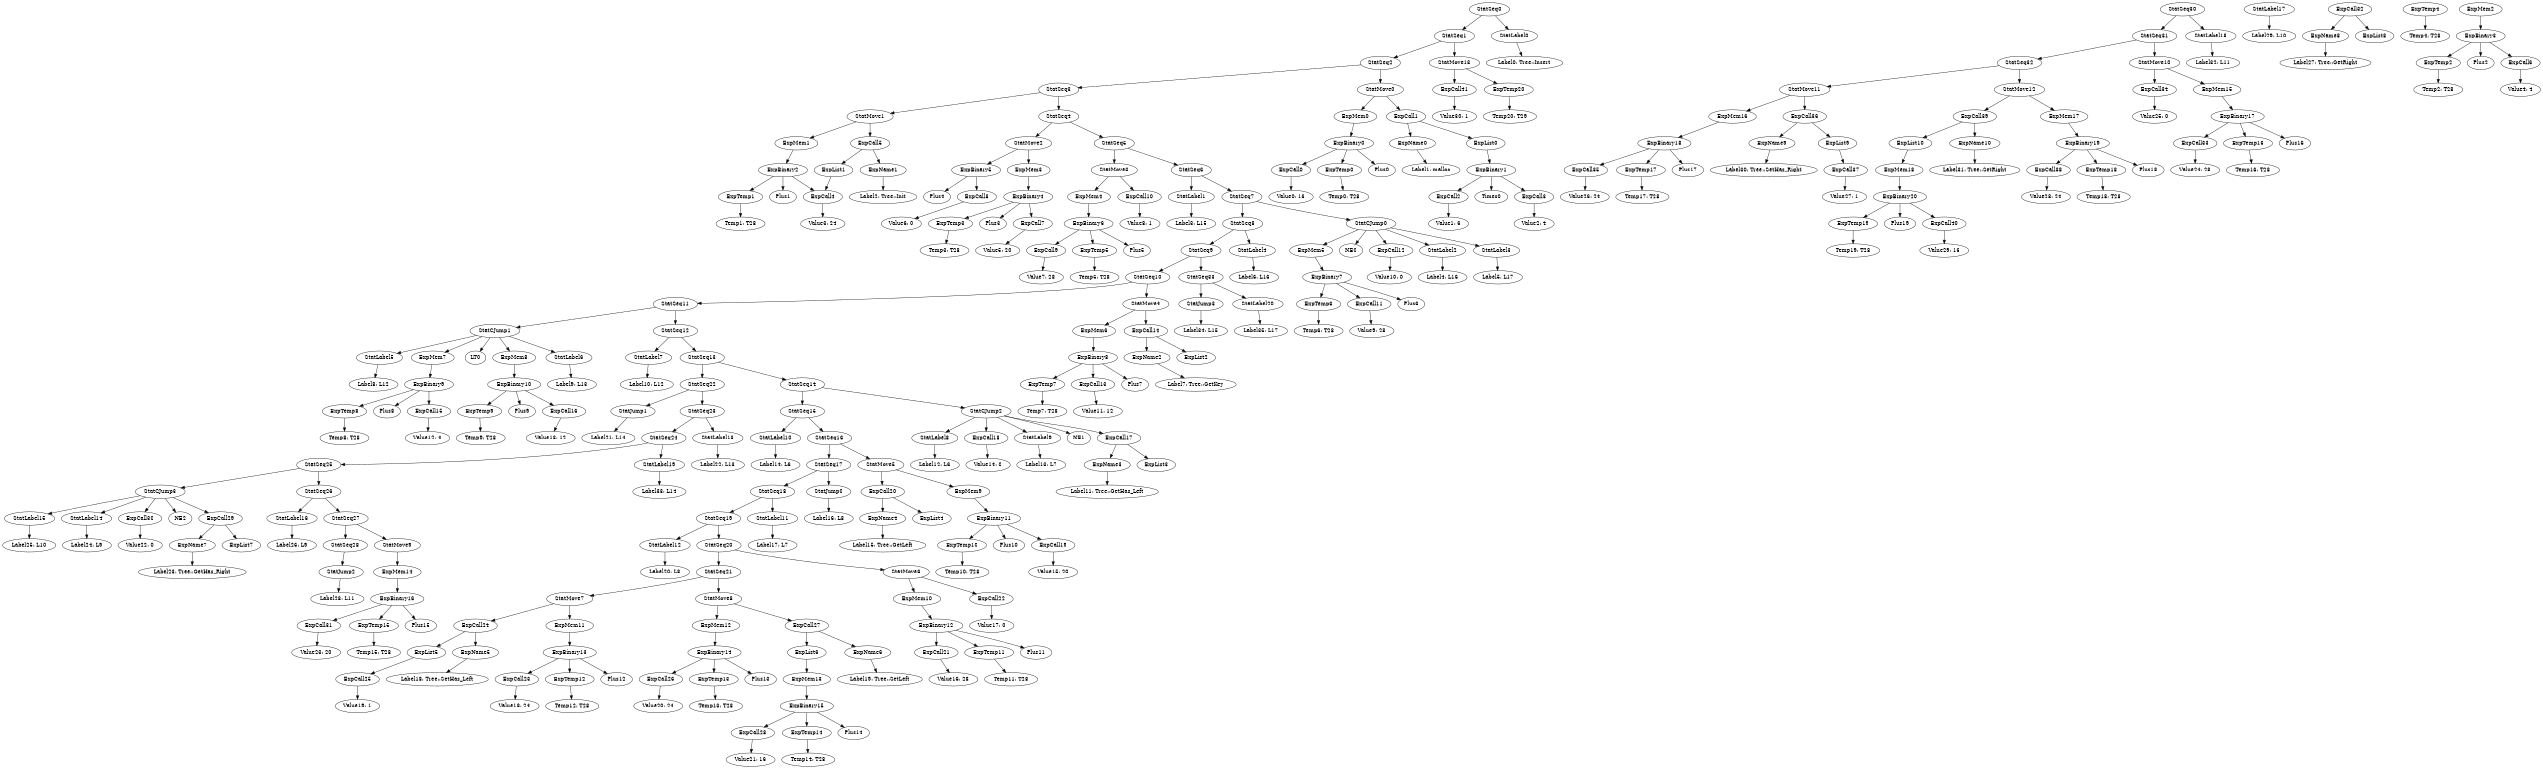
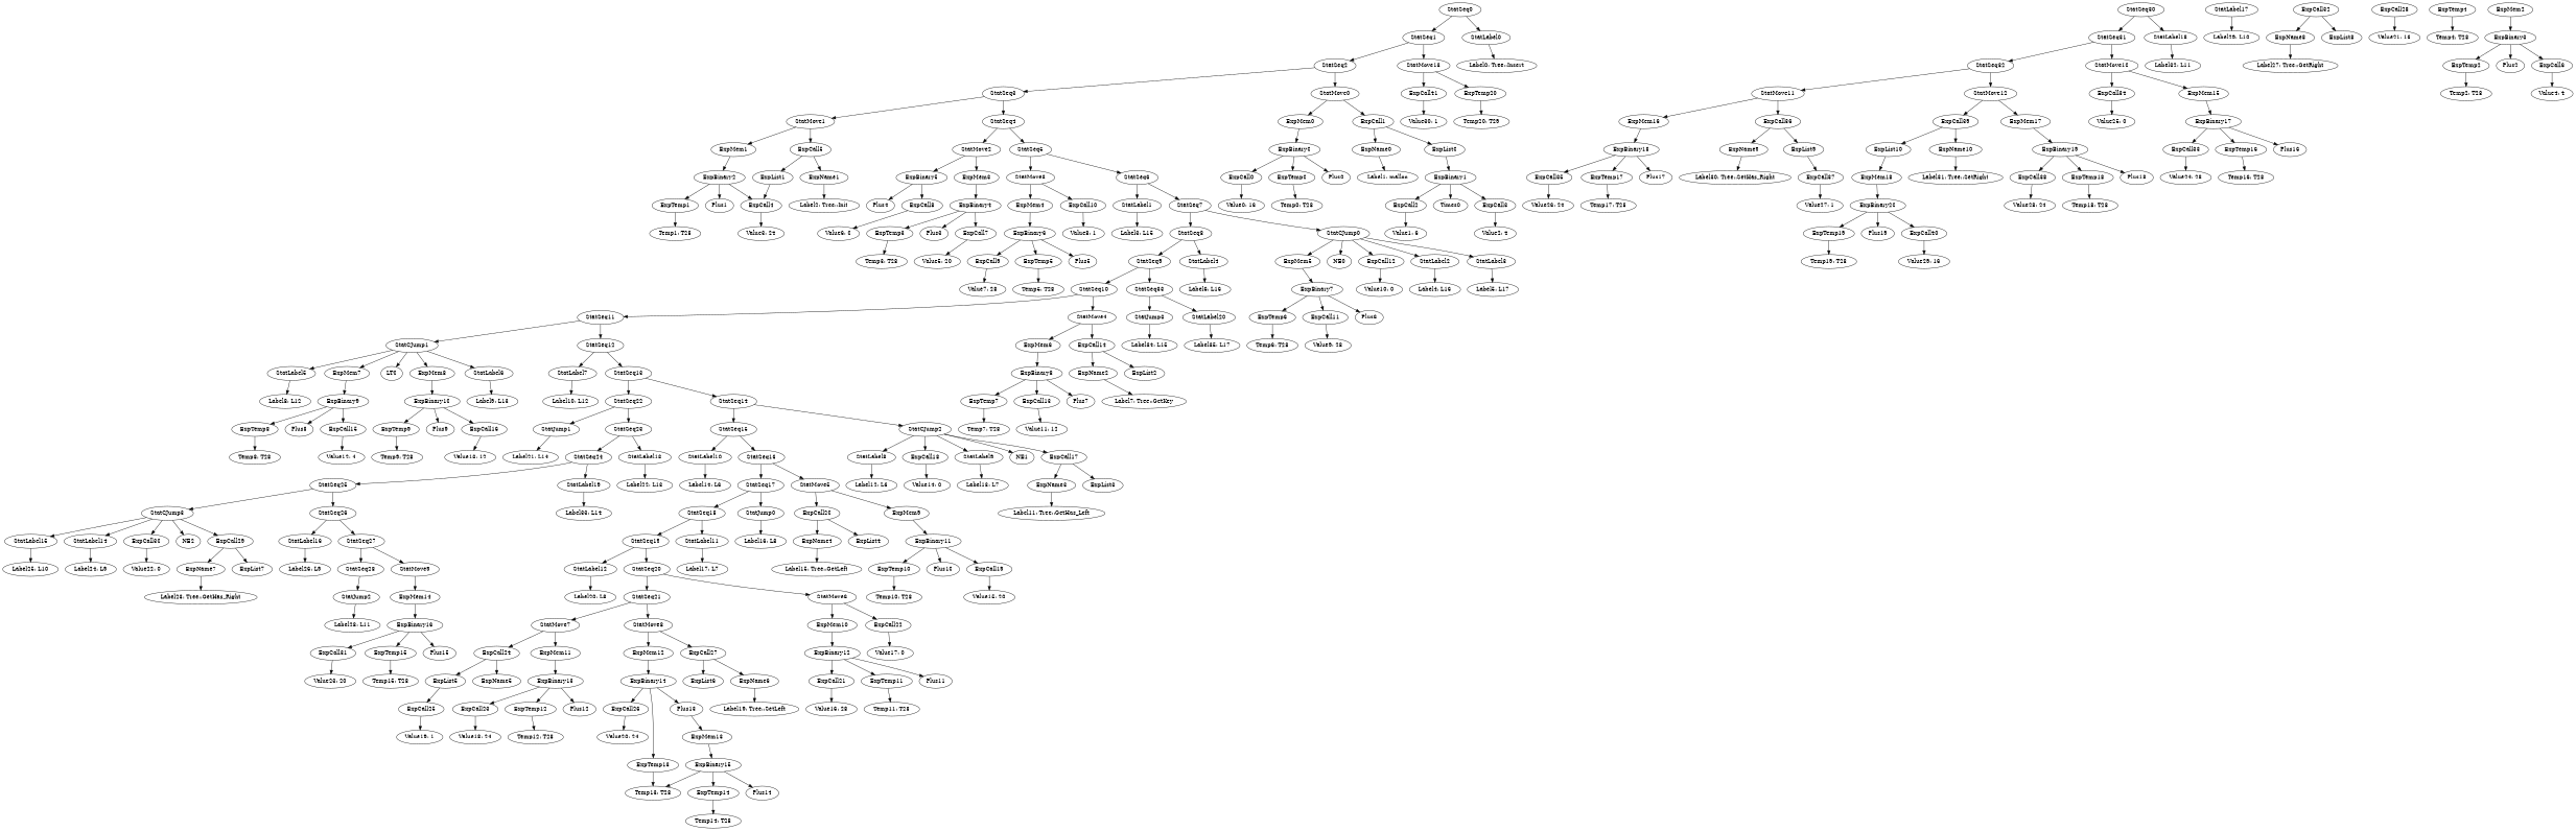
  digraph {
    ordering=out
    ExpCall41
    "Value30: 1"
    StatSeq9
    StatSeq10
    StatSeq33
    StatSeq11
    StatMove4
    StatJump3
    StatLabel20
    StatCJump1
    StatSeq12
    ExpMem6
    ExpCall14
    "Label34: L15"
    "Label35: L17"
    StatSeq24
    StatSeq25
    StatLabel19
    StatCJump3
    StatSeq26
    "Label33: L14"
    StatLabel15
    StatLabel14
    ExpCall30
    NE2
    ExpCall29
    StatLabel16
    StatSeq27
    ExpList10
    ExpMem18
    ExpBinary20
    ExpTemp19
    Plus19
    ExpCall40
    "Temp19: T28"
    "Value29: 16"
    ExpCall39
    ExpName10
    "Label31: Tree::SetRight"
    ExpMem17
    ExpBinary19
    ExpCall38
    ExpTemp18
    Plus18
    "Value28: 24"
    "Temp18: T28"
    StatSeq32
    StatMove11
    StatMove12
    ExpMem16
    ExpCall36
    ExpBinary18
    ExpName9
    ExpList9
    "Label30: Tree::SetHas_Right"
    ExpCall35
    "Value26: 24"
    ExpTemp17
    Plus17
    "Temp17: T28"
    ExpCall34
    "Value25: 0"
    StatMove10
    ExpMem15
    ExpBinary17
    ExpCall33
    ExpTemp16
    Plus16
    "Value24: 28"
    StatSeq28
    StatJump2
    "Label28: L11"
    StatLabel17
    "Label29: L10"
    StatSeq30
    StatSeq31
    StatLabel18
    ExpCall32
    ExpName8
    ExpList8
    "Label27: Tree::GetRight"
    StatMove9
    ExpMem14
    ExpBinary16
    ExpCall31
    ExpTemp15
    Plus15
    "Value23: 20"
    "Temp15: T28"
    "Label25: L10"
    "Label24: L9"
    "Value22: 0"
    ExpName7
    ExpList7
    "Label26: L9"
    "Label23: Tree::GetHas_Right"
    StatLabel13
    "Label22: L13"
    StatSeq22
    StatJump1
    StatSeq23
    "Label21: L14"
    StatLabel12
    "Label20: L8"
    StatSeq19
    StatSeq20
    StatSeq21
    StatMove6
    StatMove7
    StatMove8
    ExpMem10
    ExpCall22
    ExpList6
    ExpMem13
    ExpBinary15
    ExpCall28
    ExpTemp14
    Plus14
    "Value21: 16"
    "Temp14: T28"
    ExpName6
    "Label19: Tree::SetLeft"
    ExpMem12
    ExpBinary14
    ExpCall26
    ExpTemp13
    Plus13
    "Value20: 24"
    "Temp13: T28"
    ExpCall24
    ExpMem11
    ExpCall27
    ExpList5
    ExpName5
    ExpBinary13
    ExpCall25
    "Value19: 1"
-   "Label18: Tree::SetHas_Left"
    ExpCall23
    ExpTemp12
    Plus12
    ExpCall37
    "Value18: 24"
    "Temp12: T28"
    "Label32: L11"
    ExpBinary12
    "Value17: 0"
    ExpCall21
    ExpTemp11
    Plus11
    "Value16: 28"
    "Temp11: T28"
    "Value27: 1"
    StatSeq18
    StatLabel11
    "Label17: L7"
    StatMove3
    ExpMem4
    ExpCall10
    ExpBinary6
    "Value8: 1"
    ExpCall9
    ExpTemp5
    Plus5
    ExpBinary5
    Plus4
    ExpCall8
    ExpTemp4
    "Temp4: T28"
    "Value6: 0"
    StatLabel5
    ExpMem7
    LT0
    ExpMem8
    StatLabel6
    StatLabel7
    StatSeq13
    "Label8: L12"
    ExpBinary9
    ExpBinary10
    "Label9: L13"
    "Label10: L12"
    StatSeq14
    StatMove2
    ExpMem3
    ExpBinary4
    ExpTemp3
    Plus3
    ExpCall7
    "Value7: 28"
    "Temp3: T28"
    "Value5: 20"
    StatSeq6
    StatLabel1
    StatSeq7
    "Label3: L15"
    StatSeq8
    StatCJump0
    StatLabel4
    ExpMem5
    NE0
    ExpCall12
    StatLabel2
    StatLabel3
    StatLabel8
    "Label12: L6"
    "Label6: L16"
    StatSeq3
    StatMove1
    StatSeq4
    ExpMem1
    ExpCall5
    StatSeq5
    ExpBinary2
    ExpList1
    ExpName1
    StatSeq15
    StatLabel10
    StatSeq16
    "Label14: L6"
    StatSeq17
    StatMove5
    StatJump0
    ExpCall20
    ExpMem9
    ExpTemp20
    "Temp20: T29"
    ExpName0
    "Label1: malloc"
    "Temp5: T28"
    ExpBinary1
    ExpCall2
    Times0
    ExpCall3
    "Value1: 6"
    "Value2: 4"
    ExpMem0
    ExpBinary0
    ExpCall0
    ExpTemp0
    Plus0
    "Value0: 16"
    "Temp0: T28"
    ExpCall18
    "Value14: 0"
    StatSeq1
    StatSeq2
    StatMove13
    StatMove0
    ExpCall1
    ExpMem2
    ExpBinary3
    ExpTemp2
    Plus2
    ExpCall6
    "Temp2: T28"
    "Value4: 4"
    ExpTemp1
    Plus1
    ExpCall4
    "Temp1: T28"
    "Value3: 24"
    "Label16: L8"
    StatLabel0
    "Label0: Tree::Insert"
    ExpBinary7
    ExpTemp6
    ExpCall11
    Plus6
    "Temp6: T28"
    "Value9: 28"
    ExpList0
    ExpTemp7
    "Temp7: T28"
    "Value10: 0"
    "Label4: L16"
    "Label5: L17"
    ExpBinary11
    ExpTemp10
    Plus10
    ExpCall19
    "Temp10: T28"
    "Value15: 20"
    ExpName4
    "Label15: Tree::GetLeft"
    "Temp16: T28"
    StatSeq0
    ExpList4
    StatCJump2
    StatLabel9
    NE1
    ExpCall17
    "Label13: L7"
    "Label2: Tree::Init"
    ExpBinary8
    ExpName2
    ExpList2
    ExpName3
    ExpList3
    ExpCall13
    "Value11: 12"
    ExpTemp8
    "Temp8: T28"
    Plus8
    ExpCall15
    "Value12: 4"
    "Label7: Tree::GetKey"
    Plus7
    "Label11: Tree::GetHas_Left"
    ExpTemp9
    Plus9
    ExpCall16
    "Temp9: T28"
    "Value13: 12"
    ExpCall41 -> "Value30: 1"
    StatSeq9 -> StatSeq10
    StatSeq9 -> StatSeq33
    StatSeq10 -> StatSeq11
    StatSeq10 -> StatMove4
    StatSeq33 -> StatJump3
    StatSeq33 -> StatLabel20
    StatSeq11 -> StatCJump1
    StatSeq11 -> StatSeq12
    StatMove4 -> ExpMem6
    StatMove4 -> ExpCall14
    StatJump3 -> "Label34: L15"
    StatLabel20 -> "Label35: L17"
    StatCJump1 -> StatLabel5
    StatCJump1 -> ExpMem7
    StatCJump1 -> LT0
    StatCJump1 -> ExpMem8
    StatCJump1 -> StatLabel6
    StatSeq12 -> StatLabel7
    StatSeq12 -> StatSeq13
    ExpMem6 -> ExpBinary8
    ExpCall14 -> ExpName2
    ExpCall14 -> ExpList2
    StatSeq24 -> StatSeq25
    StatSeq24 -> StatLabel19
    StatSeq25 -> StatCJump3
    StatSeq25 -> StatSeq26
    StatLabel19 -> "Label33: L14"
    StatCJump3 -> StatLabel15
    StatCJump3 -> StatLabel14
    StatCJump3 -> ExpCall30
    StatCJump3 -> NE2
    StatCJump3 -> ExpCall29
    StatSeq26 -> StatLabel16
    StatSeq26 -> StatSeq27
    StatLabel15 -> "Label25: L10"
    StatLabel14 -> "Label24: L9"
    ExpCall30 -> "Value22: 0"
    ExpCall29 -> ExpName7
    ExpCall29 -> ExpList7
    StatLabel16 -> "Label26: L9"
    StatSeq27 -> StatSeq28
    StatSeq27 -> StatMove9
    ExpList10 -> ExpMem18
    ExpMem18 -> ExpBinary20
    ExpBinary20 -> ExpTemp19
    ExpBinary20 -> Plus19
    ExpBinary20 -> ExpCall40
    ExpTemp19 -> "Temp19: T28"
    ExpCall40 -> "Value29: 16"
    ExpCall39 -> ExpList10
    ExpCall39 -> ExpName10
    ExpName10 -> "Label31: Tree::SetRight"
    ExpMem17 -> ExpBinary19
    ExpBinary19 -> ExpCall38
    ExpBinary19 -> ExpTemp18
    ExpBinary19 -> Plus18
    ExpCall38 -> "Value28: 24"
    ExpTemp18 -> "Temp18: T28"
    StatSeq32 -> StatMove11
    StatSeq32 -> StatMove12
    StatMove11 -> ExpMem16
    StatMove11 -> ExpCall36
    StatMove12 -> ExpCall39
    StatMove12 -> ExpMem17
    ExpMem16 -> ExpBinary18
    ExpCall36 -> ExpName9
    ExpCall36 -> ExpList9
    ExpBinary18 -> ExpCall35
    ExpBinary18 -> ExpTemp17
    ExpBinary18 -> Plus17
    ExpName9 -> "Label30: Tree::SetHas_Right"
    ExpList9 -> ExpCall37
    ExpCall35 -> "Value26: 24"
    ExpTemp17 -> "Temp17: T28"
    ExpCall34 -> "Value25: 0"
    StatMove10 -> ExpCall34
    StatMove10 -> ExpMem15
    ExpMem15 -> ExpBinary17
    ExpBinary17 -> ExpCall33
    ExpBinary17 -> ExpTemp16
    ExpBinary17 -> Plus16
    ExpCall33 -> "Value24: 28"
    ExpTemp16 -> "Temp16: T28"
    StatSeq28 -> StatJump2
    StatJump2 -> "Label28: L11"
    StatLabel17 -> "Label29: L10"
    StatSeq30 -> StatSeq31
    StatSeq30 -> StatLabel18
    StatSeq31 -> StatSeq32
    StatSeq31 -> StatMove10
    StatLabel18 -> "Label32: L11"
    ExpCall32 -> ExpName8
    ExpCall32 -> ExpList8
    ExpName8 -> "Label27: Tree::GetRight"
    StatMove9 -> ExpMem14
    ExpMem14 -> ExpBinary16
    ExpBinary16 -> ExpCall31
    ExpBinary16 -> ExpTemp15
    ExpBinary16 -> Plus15
    ExpCall31 -> "Value23: 20"
    ExpTemp15 -> "Temp15: T28"
    ExpName7 -> "Label23: Tree::GetHas_Right"
    StatLabel13 -> "Label22: L13"
    StatSeq22 -> StatJump1
    StatSeq22 -> StatSeq23
    StatJump1 -> "Label21: L14"
    StatSeq23 -> StatSeq24
    StatSeq23 -> StatLabel13
    StatLabel12 -> "Label20: L8"
    StatSeq19 -> StatLabel12
    StatSeq19 -> StatSeq20
    StatSeq20 -> StatSeq21
    StatSeq20 -> StatMove6
    StatSeq21 -> StatMove7
    StatSeq21 -> StatMove8
    StatMove6 -> ExpMem10
    StatMove6 -> ExpCall22
    StatMove7 -> ExpCall24
    StatMove7 -> ExpMem11
    StatMove8 -> ExpMem12
    StatMove8 -> ExpCall27
    ExpMem10 -> ExpBinary12
    ExpCall22 -> "Value17: 0"
-   ExpList6 -> ExpMem13
+   Plus13 -> ExpMem13
    ExpMem13 -> ExpBinary15
-   ExpBinary15 -> ExpCall28
+   ExpBinary15 -> "Temp13: T28"
    ExpBinary15 -> ExpTemp14
    ExpBinary15 -> Plus14
    ExpCall28 -> "Value21: 16"
    ExpTemp14 -> "Temp14: T28"
    ExpName6 -> "Label19: Tree::SetLeft"
    ExpMem12 -> ExpBinary14
    ExpBinary14 -> ExpCall26
    ExpBinary14 -> ExpTemp13
    ExpBinary14 -> Plus13
    ExpCall26 -> "Value20: 24"
    ExpTemp13 -> "Temp13: T28"
    ExpCall24 -> ExpList5
    ExpCall24 -> ExpName5
    ExpMem11 -> ExpBinary13
    ExpCall27 -> ExpList6
    ExpCall27 -> ExpName6
    ExpList5 -> ExpCall25
-   ExpName5 -> "Label18: Tree::SetHas_Left"
    ExpBinary13 -> ExpCall23
    ExpBinary13 -> ExpTemp12
    ExpBinary13 -> Plus12
    ExpCall25 -> "Value19: 1"
    ExpCall23 -> "Value18: 24"
    ExpTemp12 -> "Temp12: T28"
    ExpCall37 -> "Value27: 1"
    ExpBinary12 -> ExpCall21
    ExpBinary12 -> ExpTemp11
    ExpBinary12 -> Plus11
    ExpCall21 -> "Value16: 28"
    ExpTemp11 -> "Temp11: T28"
    StatSeq18 -> StatSeq19
    StatSeq18 -> StatLabel11
    StatLabel11 -> "Label17: L7"
    StatMove3 -> ExpMem4
    StatMove3 -> ExpCall10
    ExpMem4 -> ExpBinary6
    ExpCall10 -> "Value8: 1"
    ExpBinary6 -> ExpCall9
    ExpBinary6 -> ExpTemp5
    ExpBinary6 -> Plus5
    ExpCall9 -> "Value7: 28"
    ExpTemp5 -> "Temp5: T28"
    ExpBinary5 -> Plus4
    ExpBinary5 -> ExpCall8
    ExpCall8 -> "Value6: 0"
    ExpTemp4 -> "Temp4: T28"
    StatLabel5 -> "Label8: L12"
    ExpMem7 -> ExpBinary9
    ExpMem8 -> ExpBinary10
    StatLabel6 -> "Label9: L13"
    StatLabel7 -> "Label10: L12"
    StatSeq13 -> StatSeq22
    StatSeq13 -> StatSeq14
    ExpBinary9 -> ExpTemp8
    ExpBinary9 -> Plus8
    ExpBinary9 -> ExpCall15
    ExpBinary10 -> ExpTemp9
    ExpBinary10 -> Plus9
    ExpBinary10 -> ExpCall16
    StatSeq14 -> StatSeq15
    StatSeq14 -> StatCJump2
    StatMove2 -> ExpBinary5
    StatMove2 -> ExpMem3
    ExpMem3 -> ExpBinary4
    ExpBinary4 -> ExpTemp3
    ExpBinary4 -> Plus3
    ExpBinary4 -> ExpCall7
    ExpTemp3 -> "Temp3: T28"
    ExpCall7 -> "Value5: 20"
    StatSeq6 -> StatLabel1
    StatSeq6 -> StatSeq7
    StatLabel1 -> "Label3: L15"
    StatSeq7 -> StatSeq8
    StatSeq7 -> StatCJump0
    StatSeq8 -> StatSeq9
    StatSeq8 -> StatLabel4
    StatCJump0 -> ExpMem5
    StatCJump0 -> NE0
    StatCJump0 -> ExpCall12
    StatCJump0 -> StatLabel2
    StatCJump0 -> StatLabel3
    StatLabel4 -> "Label6: L16"
    ExpMem5 -> ExpBinary7
    ExpCall12 -> "Value10: 0"
    StatLabel2 -> "Label4: L16"
    StatLabel3 -> "Label5: L17"
    StatLabel8 -> "Label12: L6"
    StatSeq3 -> StatMove1
    StatSeq3 -> StatSeq4
    StatMove1 -> ExpMem1
    StatMove1 -> ExpCall5
    StatSeq4 -> StatMove2
    StatSeq4 -> StatSeq5
    ExpMem1 -> ExpBinary2
    ExpCall5 -> ExpList1
    ExpCall5 -> ExpName1
    StatSeq5 -> StatMove3
    StatSeq5 -> StatSeq6
    ExpBinary2 -> ExpTemp1
    ExpBinary2 -> Plus1
    ExpBinary2 -> ExpCall4
    ExpList1 -> ExpCall4
    ExpName1 -> "Label2: Tree::Init"
    StatSeq15 -> StatLabel10
    StatSeq15 -> StatSeq16
    StatLabel10 -> "Label14: L6"
    StatSeq16 -> StatSeq17
    StatSeq16 -> StatMove5
    StatSeq17 -> StatSeq18
    StatSeq17 -> StatJump0
    StatMove5 -> ExpCall20
    StatMove5 -> ExpMem9
    StatJump0 -> "Label16: L8"
    ExpCall20 -> ExpName4
    ExpCall20 -> ExpList4
    ExpMem9 -> ExpBinary11
    ExpTemp20 -> "Temp20: T29"
    ExpName0 -> "Label1: malloc"
    ExpBinary1 -> ExpCall2
    ExpBinary1 -> Times0
    ExpBinary1 -> ExpCall3
    ExpCall2 -> "Value1: 6"
    ExpCall3 -> "Value2: 4"
    ExpMem0 -> ExpBinary0
    ExpBinary0 -> ExpCall0
    ExpBinary0 -> ExpTemp0
    ExpBinary0 -> Plus0
    ExpCall0 -> "Value0: 16"
    ExpTemp0 -> "Temp0: T28"
    ExpCall18 -> "Value14: 0"
    StatSeq1 -> StatSeq2
    StatSeq1 -> StatMove13
    StatSeq2 -> StatSeq3
    StatSeq2 -> StatMove0
    StatMove13 -> ExpCall41
    StatMove13 -> ExpTemp20
    StatMove0 -> ExpMem0
    StatMove0 -> ExpCall1
    ExpCall1 -> ExpName0
    ExpCall1 -> ExpList0
    ExpMem2 -> ExpBinary3
    ExpBinary3 -> ExpTemp2
    ExpBinary3 -> Plus2
    ExpBinary3 -> ExpCall6
    ExpTemp2 -> "Temp2: T28"
    ExpCall6 -> "Value4: 4"
    ExpTemp1 -> "Temp1: T28"
    ExpCall4 -> "Value3: 24"
    StatLabel0 -> "Label0: Tree::Insert"
    ExpBinary7 -> ExpTemp6
    ExpBinary7 -> ExpCall11
    ExpBinary7 -> Plus6
    ExpTemp6 -> "Temp6: T28"
    ExpCall11 -> "Value9: 28"
    ExpList0 -> ExpBinary1
    ExpTemp7 -> "Temp7: T28"
    ExpBinary11 -> ExpTemp10
    ExpBinary11 -> Plus10
    ExpBinary11 -> ExpCall19
    ExpTemp10 -> "Temp10: T28"
    ExpCall19 -> "Value15: 20"
    ExpName4 -> "Label15: Tree::GetLeft"
    StatSeq0 -> StatSeq1
    StatSeq0 -> StatLabel0
    StatCJump2 -> StatLabel8
    StatCJump2 -> ExpCall18
    StatCJump2 -> StatLabel9
    StatCJump2 -> NE1
    StatCJump2 -> ExpCall17
    StatLabel9 -> "Label13: L7"
    ExpCall17 -> ExpName3
    ExpCall17 -> ExpList3
    ExpBinary8 -> ExpTemp7
    ExpBinary8 -> ExpCall13
    ExpBinary8 -> Plus7
    ExpName2 -> "Label7: Tree::GetKey"
    ExpName3 -> "Label11: Tree::GetHas_Left"
    ExpCall13 -> "Value11: 12"
    ExpTemp8 -> "Temp8: T28"
    ExpCall15 -> "Value12: 4"
    ExpTemp9 -> "Temp9: T28"
    ExpCall16 -> "Value13: 12"
  }
